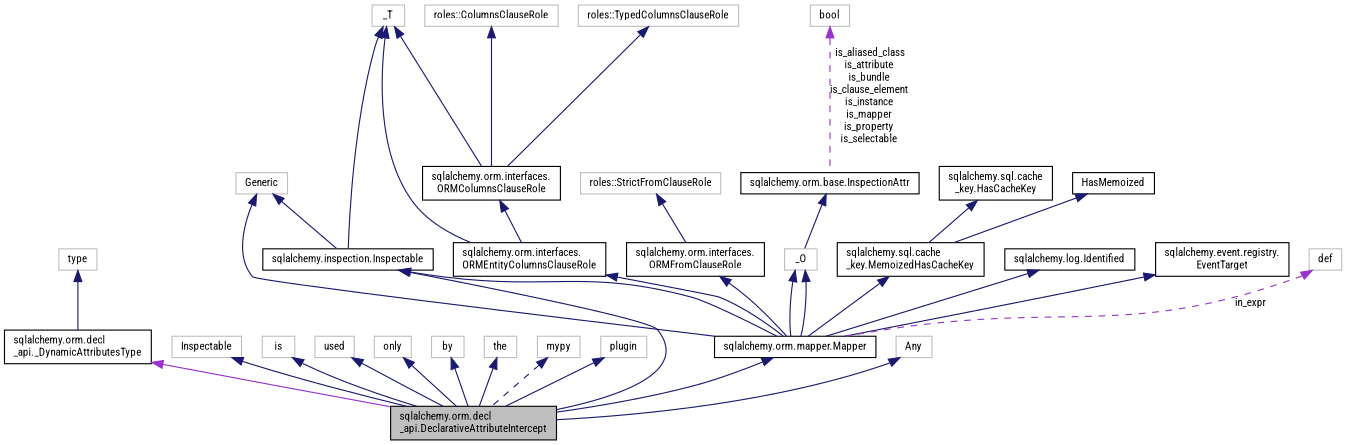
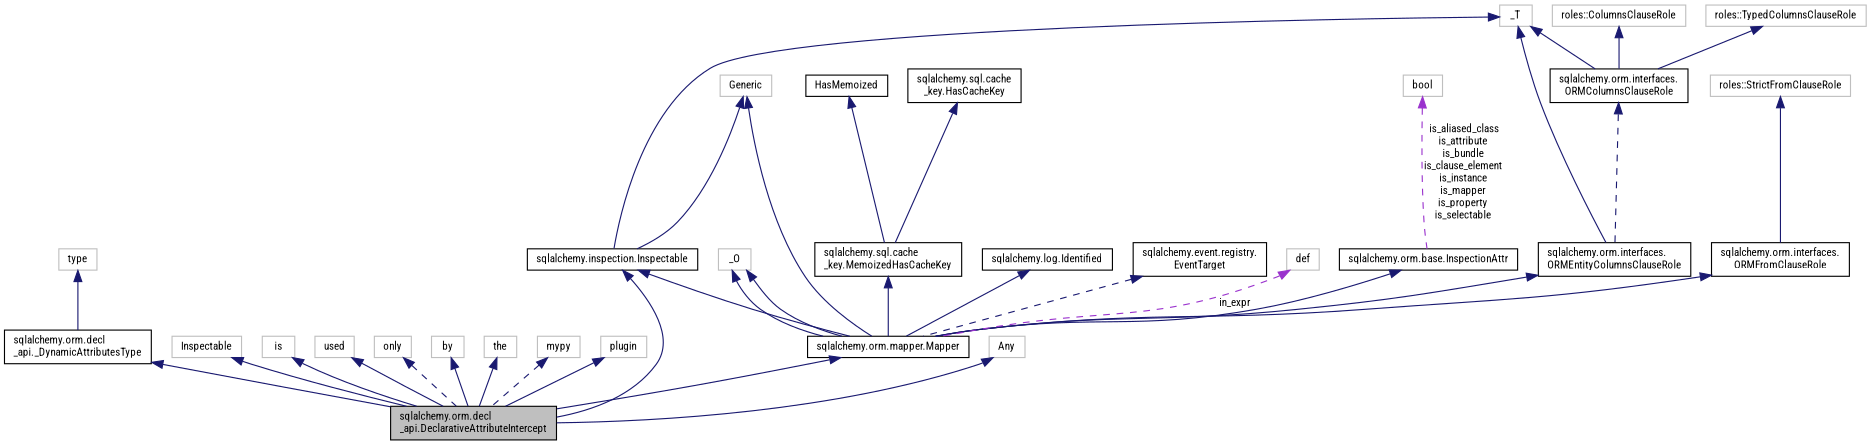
  digraph {
    fontname="Roboto Condensed"
    rankdir=TB
    node [color=grey75 fillcolor=white fontname="Roboto Condensed" fontsize=10 shape=record style=filled]
    edge [color=midnightblue dir=back fontname="Roboto Condensed" fontsize=10 labelfontname=Helvetica labelfontsize=10 style=solid]
    n1 [color=black fillcolor=grey75 fontcolor=black height=0.2 label="sqlalchemy.orm.decl\l_api.DeclarativeAttributeIntercept" width=0.4]
    n2 [color=black height=0.2 label="sqlalchemy.orm.decl\l_api._DynamicAttributesType" width=0.4]
    n3 [height=0.2 label=type width=0.4]
    n4 [height=0.2 label=Inspectable width=0.4]
    n5 [height=0.2 label=is width=0.4]
    n6 [height=0.2 label=used width=0.4]
    n7 [height=0.2 label=only width=0.4]
    n8 [height=0.2 label=by width=0.4]
    n9 [height=0.2 label=the width=0.4]
    n10 [height=0.2 label=mypy width=0.4]
    n11 [height=0.2 label=plugin width=0.4]
    n12 [color=black height=0.2 label="sqlalchemy.inspection.Inspectable" width=0.4]
    n13 [color=black height=0.2 label="sqlalchemy.orm.mapper.Mapper" width=0.4]
    n14 [height=0.2 label=Generic width=0.4]
    n15 [height=0.2 label=_T width=0.4]
    n16 [color=black height=0.2 label="sqlalchemy.orm.interfaces.\lORMEntityColumnsClauseRole" width=0.4]
    n17 [color=black height=0.2 label="sqlalchemy.orm.interfaces.\lORMColumnsClauseRole" width=0.4]
    n18 [color=black height=0.2 label="sqlalchemy.orm.interfaces.\lORMFromClauseRole" width=0.4]
    n19 [height=0.2 label="roles::StrictFromClauseRole" width=0.4]
    n20 [height=0.2 label="roles::ColumnsClauseRole" width=0.4]
    n21 [height=0.2 label="roles::TypedColumnsClauseRole" width=0.4]
    n22 [height=0.2 label=_O width=0.4]
    n23 [color=black height=0.2 label="sqlalchemy.sql.cache\l_key.MemoizedHasCacheKey" width=0.4]
    n24 [color=black height=0.2 label="sqlalchemy.sql.cache\l_key.HasCacheKey" width=0.4]
    n25 [color=black height=0.2 label=HasMemoized width=0.4]
    n26 [color=black height=0.2 label="sqlalchemy.orm.base.InspectionAttr" width=0.4]
    n27 [height=0.2 label=bool width=0.4]
    n28 [color=black height=0.2 label="sqlalchemy.log.Identified" width=0.4]
    n29 [color=black height=0.2 label="sqlalchemy.event.registry.\lEventTarget" width=0.4]
    n30 [height=0.2 label=def width=0.4]
    n31 [height=0.2 label=Any width=0.4]
-   n2 -> n1 [color=darkorchid3]
+   n2 -> n1
    n3 -> n2
    n4 -> n1
    n5 -> n1
    n6 -> n1
-   n7 -> n1
+   n7 -> n1 [style=dashed]
    n8 -> n1
    n9 -> n1
    n10 -> n1 [style=dashed]
    n11 -> n1
    n12 -> n1
    n12 -> n13
    n13 -> n1
    n14 -> n12
    n14 -> n13
    n15 -> n12
    n15 -> n16
    n15 -> n17
    n16 -> n13
-   n17 -> n16
+   n17 -> n16 [style=dashed]
    n18 -> n13
    n19 -> n18
    n20 -> n17
    n21 -> n17
    n22 -> n13
    n22 -> n13
    n23 -> n13
    n24 -> n23
    n25 -> n23
-   n26 -> n22
+   n26 -> n13
    n27 -> n26 [color=darkorchid3 label=" is_aliased_class\nis_attribute\nis_bundle\nis_clause_element\nis_instance\nis_mapper\nis_property\nis_selectable" style=dashed]
    n28 -> n13
-   n29 -> n13
+   n29 -> n13 [style=dashed]
    n30 -> n13 [color=darkorchid3 label=" in_expr" style=dashed]
    n31 -> n1
  }
